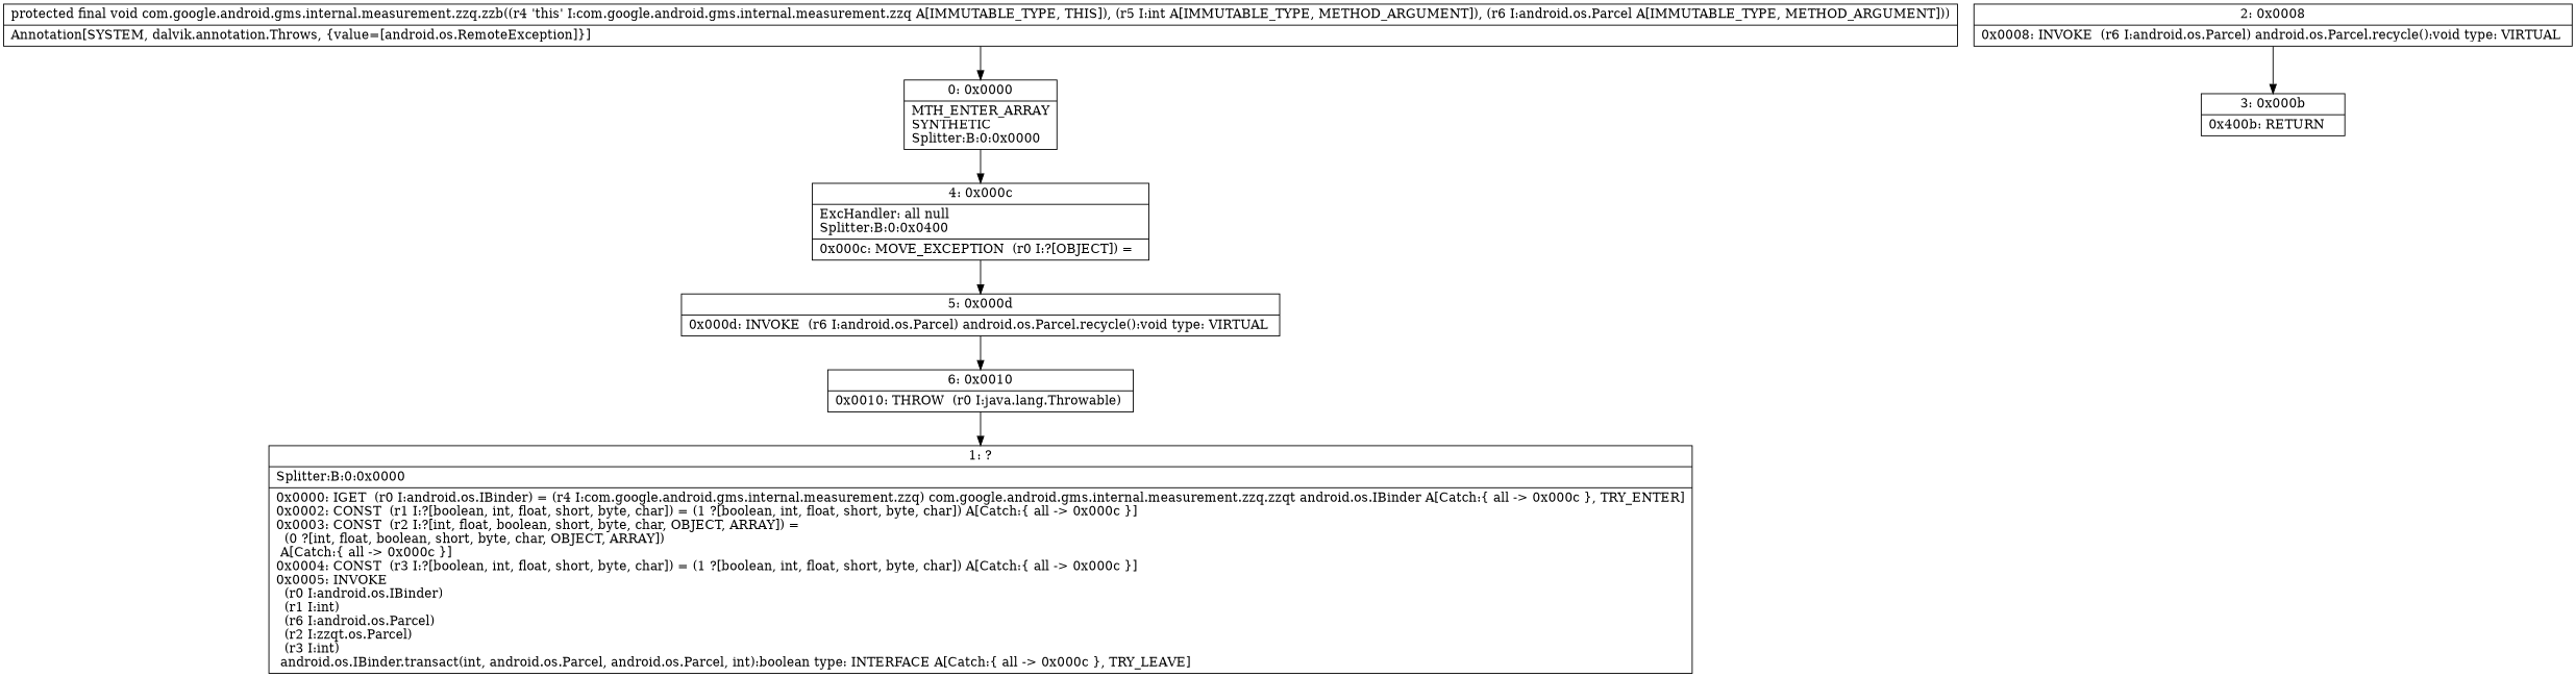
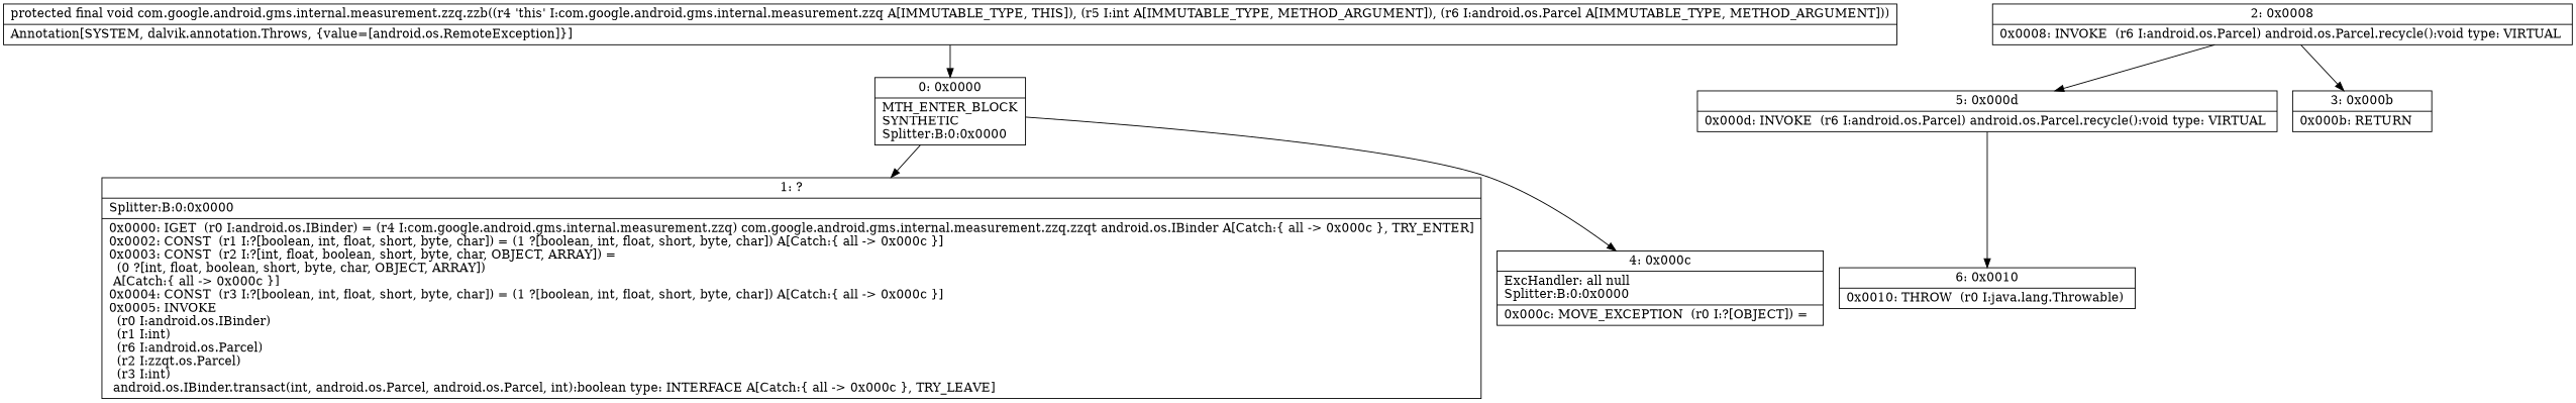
  digraph {
    node [shape=record]
-   n1 [label="{0\:\ 0x0000|MTH_ENTER_ARRAY\lSYNTHETIC\lSplitter:B:0:0x0000\l}"]
+   n1 [label="{0\:\ 0x0000|MTH_ENTER_BLOCK\lSYNTHETIC\lSplitter:B:0:0x0000\l}"]
    n2 [label="{1\:\ ?|Splitter:B:0:0x0000\l|0x0000: IGET  (r0 I:android.os.IBinder) = (r4 I:com.google.android.gms.internal.measurement.zzq) com.google.android.gms.internal.measurement.zzq.zzqt android.os.IBinder A[Catch:\{ all \-\> 0x000c \}, TRY_ENTER]\l0x0002: CONST  (r1 I:?[boolean, int, float, short, byte, char]) = (1 ?[boolean, int, float, short, byte, char]) A[Catch:\{ all \-\> 0x000c \}]\l0x0003: CONST  (r2 I:?[int, float, boolean, short, byte, char, OBJECT, ARRAY]) = \l  (0 ?[int, float, boolean, short, byte, char, OBJECT, ARRAY])\l A[Catch:\{ all \-\> 0x000c \}]\l0x0004: CONST  (r3 I:?[boolean, int, float, short, byte, char]) = (1 ?[boolean, int, float, short, byte, char]) A[Catch:\{ all \-\> 0x000c \}]\l0x0005: INVOKE  \l  (r0 I:android.os.IBinder)\l  (r1 I:int)\l  (r6 I:android.os.Parcel)\l  (r2 I:zzqt.os.Parcel)\l  (r3 I:int)\l android.os.IBinder.transact(int, android.os.Parcel, android.os.Parcel, int):boolean type: INTERFACE A[Catch:\{ all \-\> 0x000c \}, TRY_LEAVE]\l}"]
-   n3 [label="{4\:\ 0x000c|ExcHandler: all null\lSplitter:B:0:0x0400\l|0x000c: MOVE_EXCEPTION  (r0 I:?[OBJECT]) =  \l}"]
+   n3 [label="{4\:\ 0x000c|ExcHandler: all null\lSplitter:B:0:0x0000\l|0x000c: MOVE_EXCEPTION  (r0 I:?[OBJECT]) =  \l}"]
    n4 [label="{5\:\ 0x000d|0x000d: INVOKE  (r6 I:android.os.Parcel) android.os.Parcel.recycle():void type: VIRTUAL \l}"]
    n5 [label="{2\:\ 0x0008|0x0008: INVOKE  (r6 I:android.os.Parcel) android.os.Parcel.recycle():void type: VIRTUAL \l}"]
-   n6 [label="{3\:\ 0x000b|0x400b: RETURN   \l}"]
+   n6 [label="{3\:\ 0x000b|0x000b: RETURN   \l}"]
    n7 [label="{6\:\ 0x0010|0x0010: THROW  (r0 I:java.lang.Throwable) \l}"]
    n8 [label="{protected final void com.google.android.gms.internal.measurement.zzq.zzb((r4 'this' I:com.google.android.gms.internal.measurement.zzq A[IMMUTABLE_TYPE, THIS]), (r5 I:int A[IMMUTABLE_TYPE, METHOD_ARGUMENT]), (r6 I:android.os.Parcel A[IMMUTABLE_TYPE, METHOD_ARGUMENT]))  | Annotation[SYSTEM, dalvik.annotation.Throws, \{value=[android.os.RemoteException]\}]\l}"]
-   n7 -> n2
+   n1 -> n2
    n1 -> n3
-   n3 -> n4
+   n5 -> n4
    n4 -> n7
    n5 -> n6
    n8 -> n1
  }
